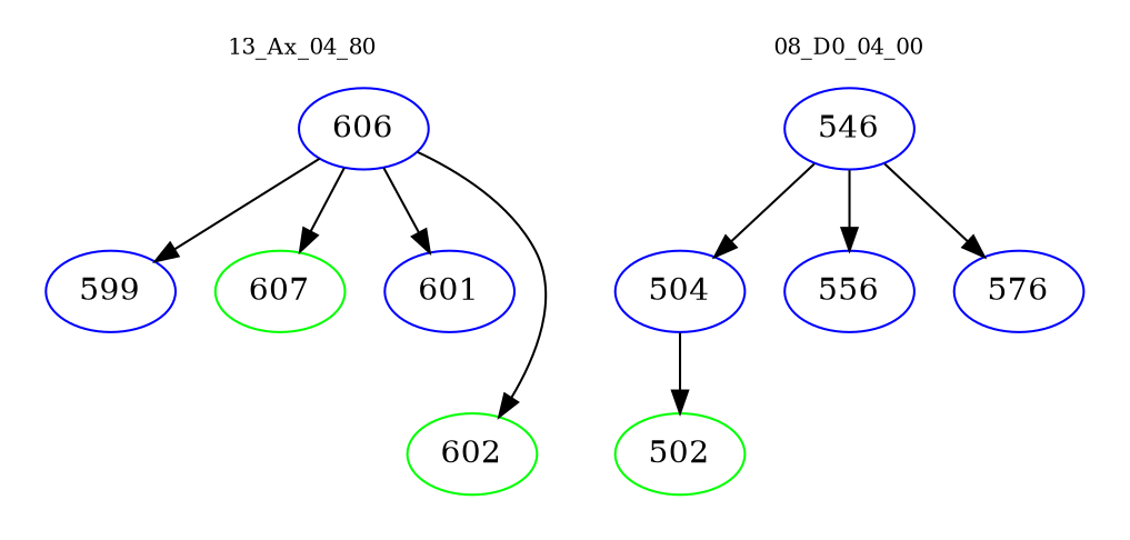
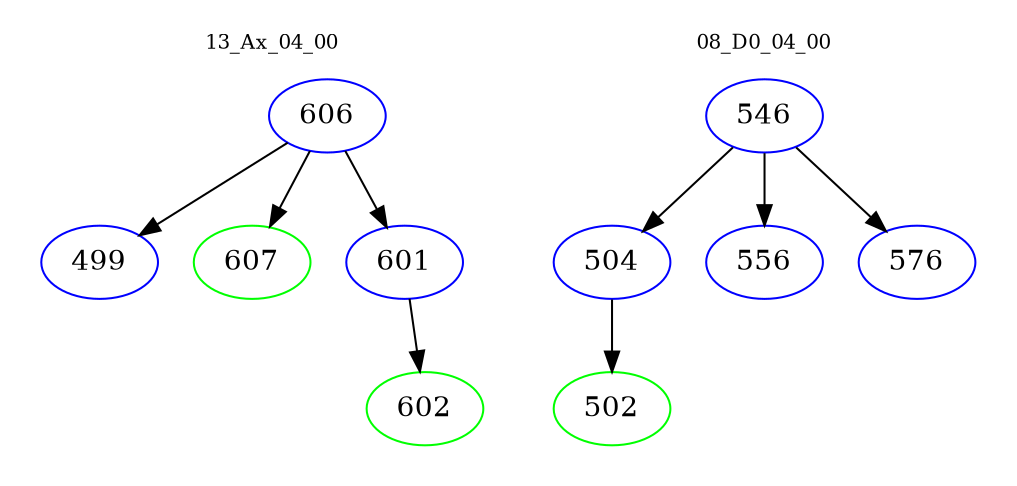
  digraph {
    node [color=blue]
    edge [color=black]
    n1 [label=606]
-   n2 [label=599]
+   n2 [label=499]
    n3 [color=green label=607]
    n4 [label=601]
    n5 [color=green label=602]
    n6 [label=546]
    n7 [label=504]
    n8 [label=556]
    n9 [label=576]
    n10 [color=green label=502]
    subgraph cluster_1 {
      color=white
      fontsize=10
-     label="13_Ax_04_80"
+     label="13_Ax_04_00"
      n1
      n2
      n3
      n4
      n5
    }
    subgraph cluster_2 {
      color=white
      fontsize=10
      label="08_D0_04_00"
      n6
      n7
      n8
      n9
      n10
    }
    n1 -> n2
    n1 -> n3
    n1 -> n4
-   n1 -> n5
+   n4 -> n5
    n6 -> n7
    n6 -> n8
    n6 -> n9
    n7 -> n10
  }
